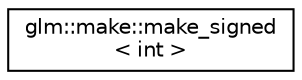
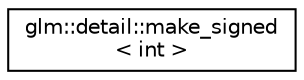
  digraph {
    rankdir=LR
    fontname="DejaVu Sans"
-   n1 [color=black fillcolor=white fontname="DejaVu Sans" fontsize=10 height=0.2 label="glm::make::make_signed\l\< int \>" shape=record style=filled width=0.4]
+   n1 [color=black fillcolor=white fontname="DejaVu Sans" fontsize=10 height=0.2 label="glm::detail::make_signed\l\< int \>" shape=record style=filled width=0.4]
  }
